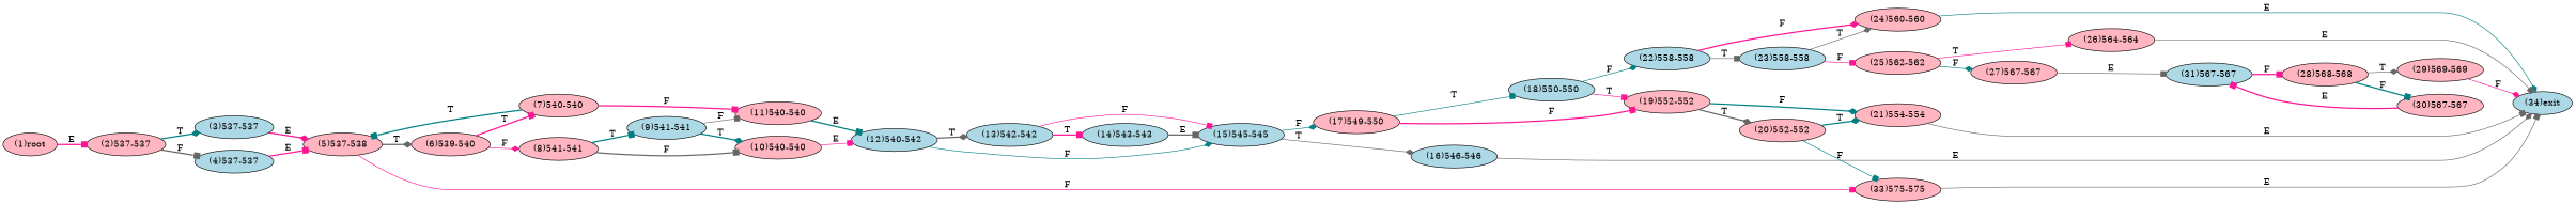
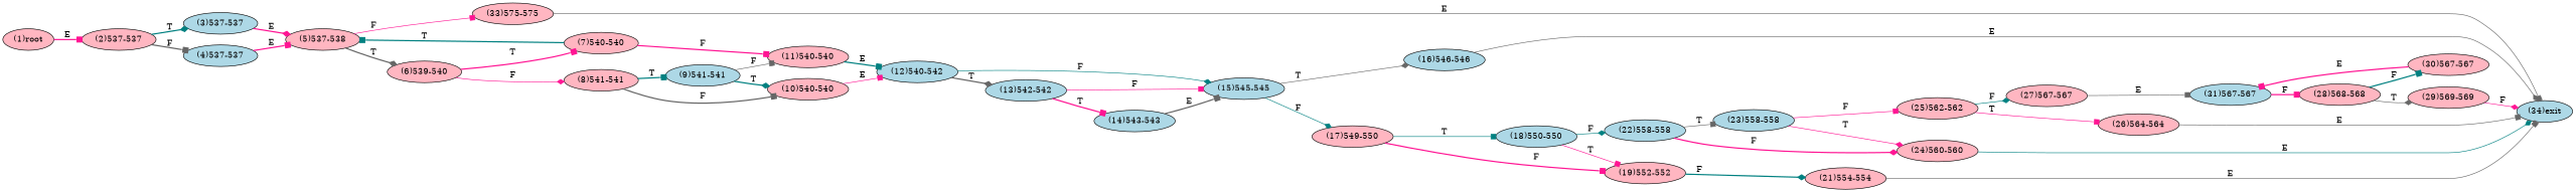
  digraph {
    rankdir=LR
    node [fillcolor=lightpink style=filled]
    edge [arrowhead=box color=deeppink style=solid]
    n1 [label="(1)root"]
    n2 [label="(2)537-537"]
    n3 [fillcolor=lightblue label="(3)537-537"]
    n4 [fillcolor=lightblue label="(4)537-537"]
    n5 [label="(5)537-538"]
    n6 [label="(6)539-540"]
    n7 [label="(33)575-575"]
    n8 [label="(7)540-540"]
    n9 [label="(8)541-541"]
    n10 [fillcolor=lightblue label="(34)exit"]
    n11 [label="(11)540-540"]
    n12 [fillcolor=lightblue label="(9)541-541"]
    n13 [label="(10)540-540"]
    n14 [fillcolor=lightblue label="(12)540-542"]
    n15 [fillcolor=lightblue label="(13)542-542"]
    n16 [fillcolor=lightblue label="(15)545-545"]
    n17 [fillcolor=lightblue label="(14)543-543"]
    n18 [label="(17)549-550"]
    n19 [fillcolor=lightblue label="(16)546-546"]
    n20 [label="(19)552-552"]
    n21 [fillcolor=lightblue label="(18)550-550"]
    n22 [label="(21)554-554"]
-   n23 [label="(20)552-552"]
    n24 [fillcolor=lightblue label="(22)558-558"]
    n25 [fillcolor=lightblue label="(23)558-558"]
    n26 [label="(24)560-560"]
    n27 [label="(25)562-562"]
    n28 [label="(27)567-567"]
    n29 [label="(26)564-564"]
    n30 [fillcolor=lightblue label="(31)567-567"]
    n31 [label="(28)568-568"]
    n32 [label="(29)569-569"]
    n33 [label="(30)567-567"]
    n1 -> n2 [label=E style=bold]
    n2 -> n3 [arrowhead=diamond color=teal label=T style=bold]
    n2 -> n4 [color=gray40 label=F style=bold]
    n3 -> n5 [arrowhead=diamond label=E style=bold]
    n4 -> n5 [label=E style=bold]
    n5 -> n6 [arrowhead=diamond color=gray40 label=T style=bold]
    n5 -> n7 [label=F]
    n6 -> n8 [label=T style=bold]
    n6 -> n9 [arrowhead=diamond label=F]
    n7 -> n10 [color=gray40 label=E]
    n8 -> n5 [color=teal label=T style=bold]
    n8 -> n11 [label=F style=bold]
    n9 -> n12 [color=teal label=T style=bold]
    n9 -> n13 [color=gray40 label=F style=bold]
    n11 -> n14 [color=teal label=E style=bold]
    n12 -> n11 [color=gray40 label=F]
    n12 -> n13 [arrowhead=diamond color=teal label=T style=bold]
    n13 -> n14 [label=E]
    n14 -> n15 [arrowhead=diamond color=gray40 label=T style=bold]
    n14 -> n16 [arrowhead=diamond color=teal label=F]
    n15 -> n16 [label=F]
    n15 -> n17 [label=T style=bold]
    n16 -> n18 [arrowhead=diamond color=teal label=F]
    n16 -> n19 [arrowhead=diamond color=gray40 label=T]
    n17 -> n16 [color=gray40 label=E style=bold]
    n18 -> n20 [label=F style=bold]
    n18 -> n21 [color=teal label=T]
    n19 -> n10 [arrowhead=diamond color=gray40 label=E]
    n20 -> n22 [arrowhead=diamond color=teal label=F style=bold]
-   n20 -> n23 [arrowhead=diamond color=gray40 label=T style=bold]
    n21 -> n20 [label=T]
    n21 -> n24 [arrowhead=diamond color=teal label=F]
    n22 -> n10 [color=gray40 label=E]
-   n23 -> n7 [color=teal label=F]
-   n23 -> n22 [arrowhead=diamond color=teal label=T style=bold]
    n24 -> n25 [color=gray40 label=T]
    n24 -> n26 [arrowhead=diamond label=F style=bold]
-   n25 -> n26 [arrowhead=diamond color=gray40 label=T]
+   n25 -> n26 [arrowhead=diamond label=T]
    n25 -> n27 [label=F]
    n26 -> n10 [arrowhead=diamond color=teal label=E]
    n27 -> n28 [arrowhead=diamond color=teal label=F]
    n27 -> n29 [label=T]
    n28 -> n30 [color=gray40 label=E]
    n29 -> n10 [color=gray40 label=E]
    n30 -> n31 [label=F style=bold]
    n31 -> n32 [arrowhead=diamond color=gray40 label=T]
    n31 -> n33 [color=teal label=F style=bold]
    n32 -> n10 [arrowhead=diamond label=F]
    n33 -> n30 [label=E style=bold]
  }
